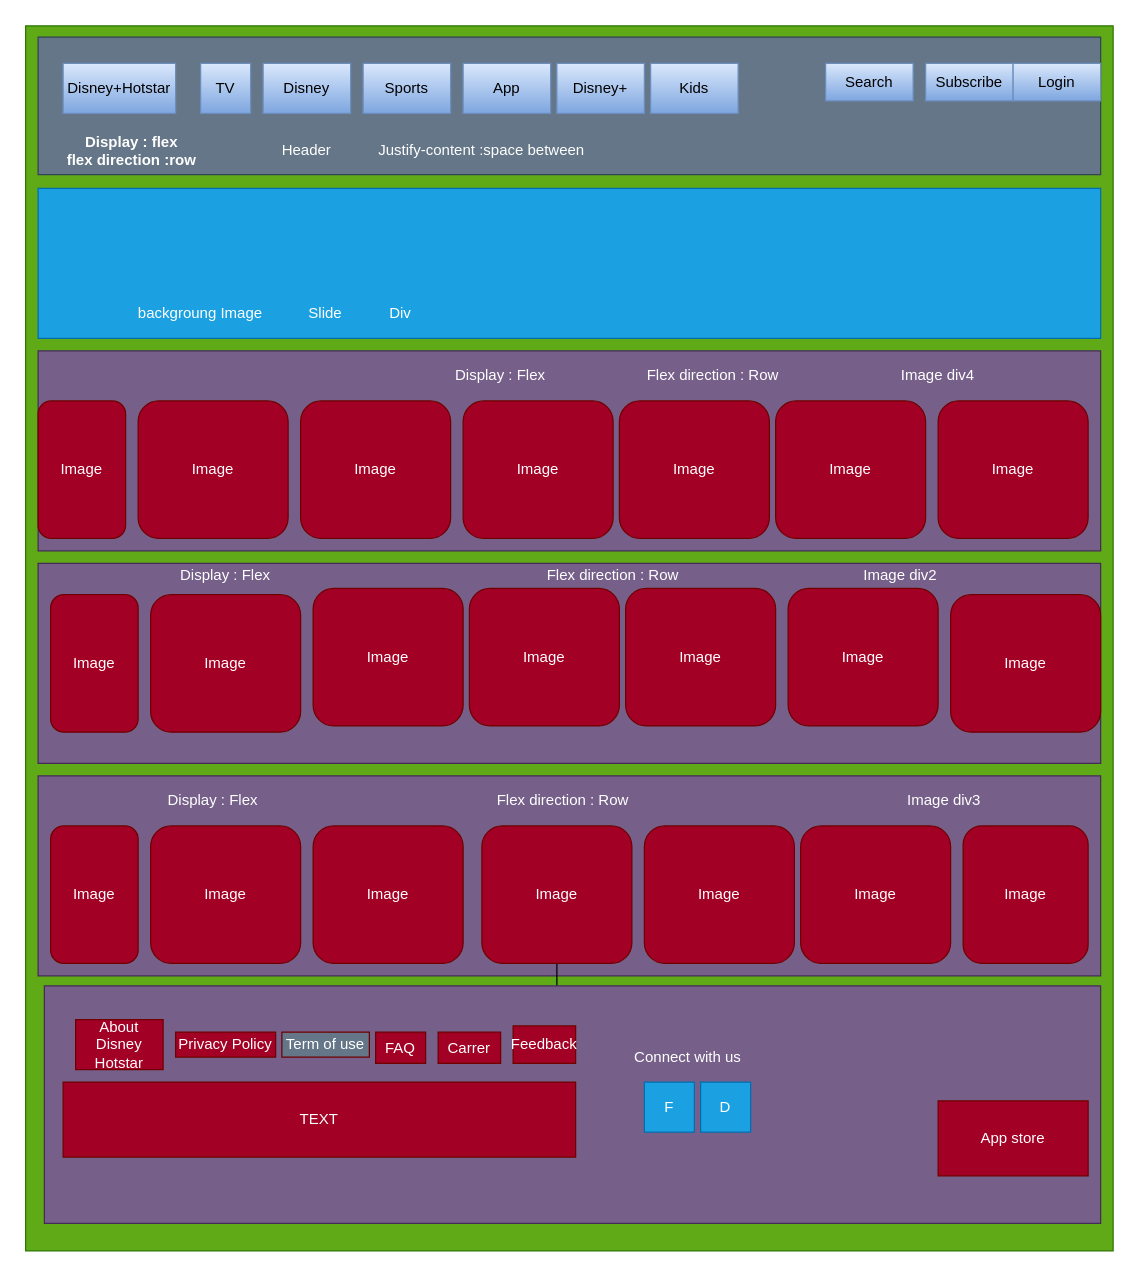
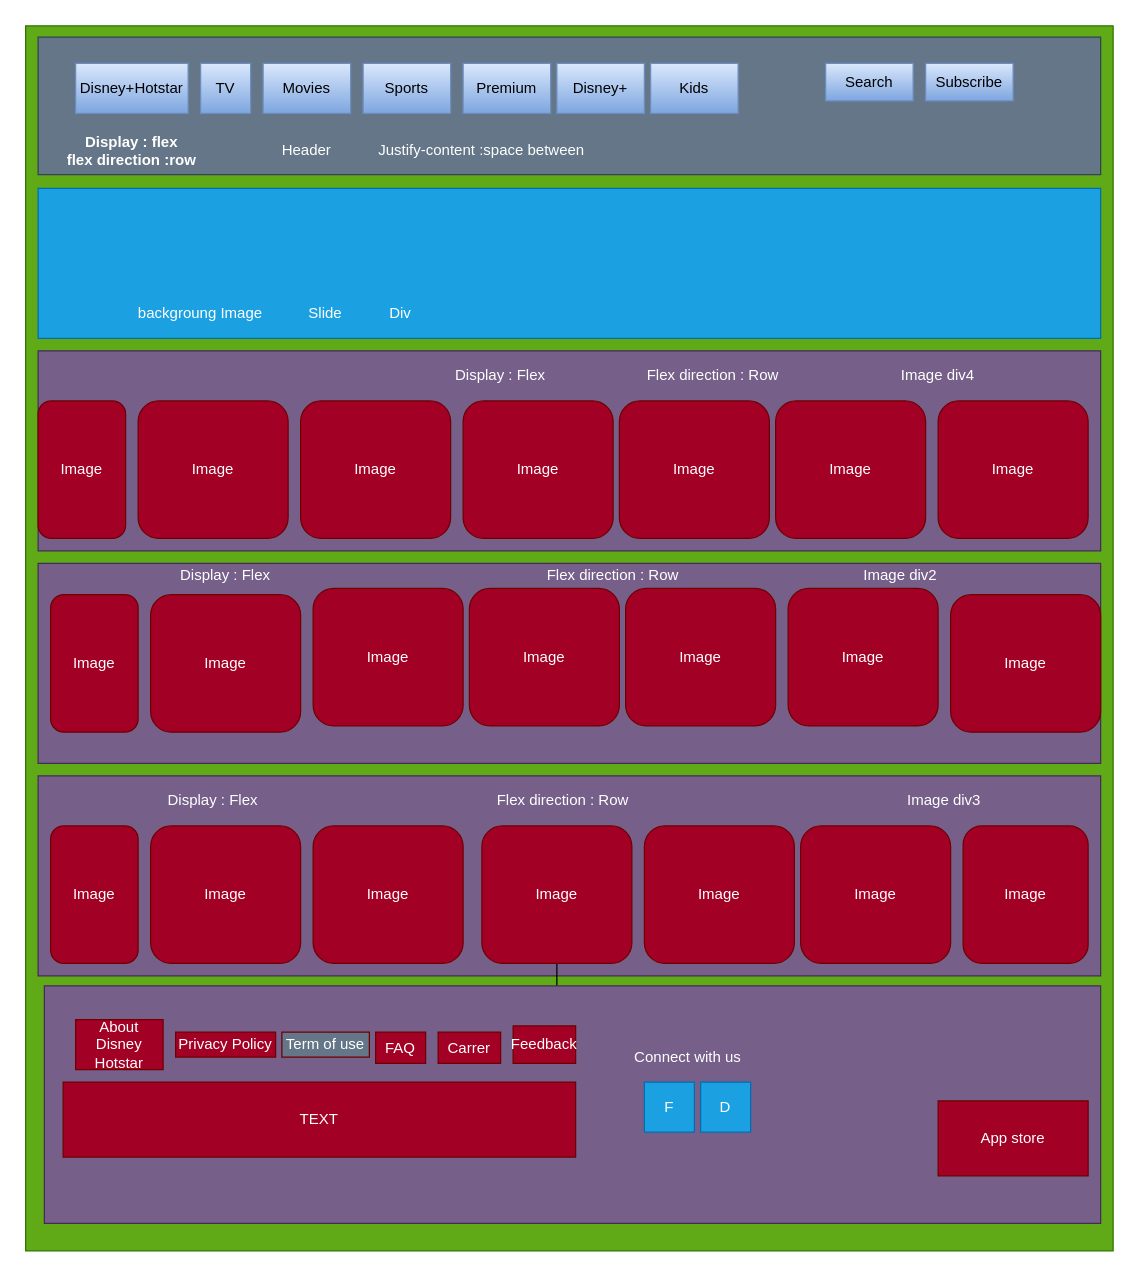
  <mxCell id="0" />
  <mxCell id="1" parent="0" />
  <mxCell id="2" value="" style="rounded=0;whiteSpace=wrap;html=1;fillColor=#60a917;strokeColor=#2D7600;fontColor=#ffffff;" parent="1" vertex="1"><mxGeometry y="20" width="870" height="980" as="geometry" x="20" /></mxCell>
  <mxCell id="3" value="" style="rounded=0;whiteSpace=wrap;html=1;fillColor=#647687;strokeColor=#314354;fontColor=#ffffff;" parent="1" vertex="1"><mxGeometry x="30" y="29" width="850" height="110" as="geometry" /></mxCell>
  <mxCell id="4" value="Kids" style="rounded=0;whiteSpace=wrap;html=1;gradientColor=#7ea6e0;fillColor=#dae8fc;strokeColor=#6c8ebf;" parent="1" vertex="1"><mxGeometry x="520" y="50" width="70" height="40" as="geometry" /></mxCell>
  <mxCell id="5" value="Search" style="rounded=0;whiteSpace=wrap;html=1;gradientColor=#7ea6e0;fillColor=#dae8fc;strokeColor=#6c8ebf;" parent="1" vertex="1"><mxGeometry x="660" y="50" width="70" height="30" as="geometry" /></mxCell>
  <mxCell id="6" value="Subscribe" style="rounded=0;whiteSpace=wrap;html=1;gradientColor=#7ea6e0;fillColor=#dae8fc;strokeColor=#6c8ebf;" parent="1" vertex="1"><mxGeometry x="740" y="50" width="70" height="30" as="geometry" /></mxCell>
- <mxCell id="7" value="Login" style="rounded=0;whiteSpace=wrap;html=1;gradientColor=#7ea6e0;fillColor=#dae8fc;strokeColor=#6c8ebf;" parent="1" vertex="1"><mxGeometry x="810" y="50" width="70" height="30" as="geometry" /></mxCell>
  <mxCell id="8" value="Disney+" style="rounded=0;whiteSpace=wrap;html=1;gradientColor=#7ea6e0;fillColor=#dae8fc;strokeColor=#6c8ebf;" parent="1" vertex="1"><mxGeometry x="445" y="50" width="70" height="40" as="geometry" /></mxCell>
- <mxCell id="9" value="App" style="rounded=0;whiteSpace=wrap;html=1;gradientColor=#7ea6e0;fillColor=#dae8fc;strokeColor=#6c8ebf;" parent="1" vertex="1"><mxGeometry x="370" y="50" width="70" height="40" as="geometry" /></mxCell>
+ <mxCell id="9" value="Premium" style="rounded=0;whiteSpace=wrap;html=1;gradientColor=#7ea6e0;fillColor=#dae8fc;strokeColor=#6c8ebf;" parent="1" vertex="1"><mxGeometry x="370" y="50" width="70" height="40" as="geometry" /></mxCell>
  <mxCell id="10" value="Sports" style="rounded=0;whiteSpace=wrap;html=1;gradientColor=#7ea6e0;fillColor=#dae8fc;strokeColor=#6c8ebf;" parent="1" vertex="1"><mxGeometry x="290" y="50" width="70" height="40" as="geometry" /></mxCell>
- <mxCell id="11" value="Disney" style="rounded=0;whiteSpace=wrap;html=1;gradientColor=#7ea6e0;fillColor=#dae8fc;strokeColor=#6c8ebf;" parent="1" vertex="1"><mxGeometry x="210" y="50" width="70" height="40" as="geometry" /></mxCell>
+ <mxCell id="11" value="Movies" style="rounded=0;whiteSpace=wrap;html=1;gradientColor=#7ea6e0;fillColor=#dae8fc;strokeColor=#6c8ebf;" parent="1" vertex="1"><mxGeometry x="210" y="50" width="70" height="40" as="geometry" /></mxCell>
  <mxCell id="12" value="TV" style="rounded=0;whiteSpace=wrap;html=1;gradientColor=#7ea6e0;fillColor=#dae8fc;strokeColor=#6c8ebf;" parent="1" vertex="1"><mxGeometry x="160" y="50" width="40" height="40" as="geometry" /></mxCell>
- <mxCell id="13" value="Disney+Hotstar" style="rounded=0;whiteSpace=wrap;html=1;gradientColor=#7ea6e0;fillColor=#dae8fc;strokeColor=#6c8ebf;" parent="1" vertex="1"><mxGeometry x="50" y="50" width="90" height="40" as="geometry" /></mxCell>
+ <mxCell id="13" value="Disney+Hotstar" style="rounded=0;whiteSpace=wrap;html=1;gradientColor=#7ea6e0;fillColor=#dae8fc;strokeColor=#6c8ebf;" parent="1" vertex="1"><mxGeometry x="60" y="50" width="90" height="40" as="geometry" /></mxCell>
  <mxCell id="14" value="&lt;div&gt;Display : flex&lt;/div&gt;&lt;div&gt;flex direction :row&lt;br&gt;&lt;/div&gt;" style="text;html=1;strokeColor=none;fillColor=none;align=center;verticalAlign=middle;whiteSpace=wrap;rounded=0;fontColor=#FFFFFF;fontStyle=1" parent="1" vertex="1"><mxGeometry x="40" y="110" width="130" height="20" as="geometry" /></mxCell>
  <mxCell id="15" value="Header" style="text;html=1;strokeColor=none;fillColor=none;align=center;verticalAlign=middle;whiteSpace=wrap;rounded=0;fontColor=#FFFFFF;" parent="1" vertex="1"><mxGeometry x="165" y="110" width="160" height="20" as="geometry" /></mxCell>
  <mxCell id="16" value="Justify-content :space between" style="text;html=1;strokeColor=none;fillColor=none;align=center;verticalAlign=middle;whiteSpace=wrap;rounded=0;fontColor=#FFFFFF;" parent="1" vertex="1"><mxGeometry x="300" y="110" width="170" height="20" as="geometry" /></mxCell>
  <mxCell id="17" value="" style="rounded=0;whiteSpace=wrap;html=1;fontColor=#ffffff;fillColor=#1ba1e2;strokeColor=#006EAF;" parent="1" vertex="1"><mxGeometry x="30" y="150" width="850" height="120" as="geometry" /></mxCell>
  <mxCell id="18" value="backgroung Image" style="text;html=1;strokeColor=none;fillColor=none;align=center;verticalAlign=middle;whiteSpace=wrap;rounded=0;fontColor=#FFFFFF;" parent="1" vertex="1"><mxGeometry x="70" y="240" width="180" height="20" as="geometry" /></mxCell>
  <mxCell id="19" value="Slide" style="text;html=1;strokeColor=none;fillColor=none;align=center;verticalAlign=middle;whiteSpace=wrap;rounded=0;fontColor=#FFFFFF;" parent="1" vertex="1"><mxGeometry x="240" y="240" width="40" height="20" as="geometry" /></mxCell>
  <mxCell id="20" value="Div" style="text;html=1;strokeColor=none;fillColor=none;align=center;verticalAlign=middle;whiteSpace=wrap;rounded=0;fontColor=#FFFFFF;" parent="1" vertex="1"><mxGeometry x="300" y="240" width="40" height="20" as="geometry" /></mxCell>
  <mxCell id="21" value="" style="rounded=0;whiteSpace=wrap;html=1;fillColor=#76608a;strokeColor=#432D57;fontColor=#ffffff;" parent="1" vertex="1"><mxGeometry x="30" y="280" width="850" height="160" as="geometry" /></mxCell>
  <mxCell id="22" value="" style="rounded=0;whiteSpace=wrap;html=1;fontColor=#ffffff;fillColor=#76608a;strokeColor=#432D57;" parent="1" vertex="1"><mxGeometry x="30" y="620" width="850" height="160" as="geometry" /></mxCell>
  <mxCell id="23" value="" style="rounded=0;whiteSpace=wrap;html=1;fontColor=#ffffff;fillColor=#76608a;strokeColor=#432D57;" parent="1" vertex="1"><mxGeometry x="30" y="450" width="850" height="160" as="geometry" /></mxCell>
  <mxCell id="24" value="Image" style="rounded=1;whiteSpace=wrap;html=1;fontColor=#ffffff;fillColor=#a20025;strokeColor=#6F0000;" parent="1" vertex="1"><mxGeometry x="750" y="320" width="120" height="110" as="geometry" /></mxCell>
  <mxCell id="25" value="Image" style="rounded=1;whiteSpace=wrap;html=1;fontColor=#ffffff;fillColor=#a20025;strokeColor=#6F0000;" parent="1" vertex="1"><mxGeometry x="40" y="475" width="70" height="110" as="geometry" /></mxCell>
  <mxCell id="26" value="Image" style="rounded=1;whiteSpace=wrap;html=1;fontColor=#ffffff;fillColor=#a20025;strokeColor=#6F0000;" parent="1" vertex="1"><mxGeometry x="760" y="475" width="120" height="110" as="geometry" /></mxCell>
  <mxCell id="27" value="Image" style="rounded=1;whiteSpace=wrap;html=1;fontColor=#ffffff;fillColor=#a20025;strokeColor=#6F0000;" parent="1" vertex="1"><mxGeometry x="770" y="660" width="100" height="110" as="geometry" /></mxCell>
  <mxCell id="28" value="Image" style="rounded=1;whiteSpace=wrap;html=1;fontColor=#ffffff;fillColor=#a20025;strokeColor=#6F0000;" parent="1" vertex="1"><mxGeometry x="640" y="660" width="120" height="110" as="geometry" /></mxCell>
  <mxCell id="29" value="Image" style="rounded=1;whiteSpace=wrap;html=1;fontColor=#ffffff;fillColor=#a20025;strokeColor=#6F0000;" parent="1" vertex="1"><mxGeometry x="515" y="660" width="120" height="110" as="geometry" /></mxCell>
  <mxCell id="30" value="" style="edgeStyle=orthogonalEdgeStyle;rounded=0;orthogonalLoop=1;jettySize=auto;html=1;fontColor=#FFFFFF;" parent="1" source="31" target="64" edge="1"><mxGeometry relative="1" as="geometry" /></mxCell>
  <mxCell id="31" value="Image" style="rounded=1;whiteSpace=wrap;html=1;fontColor=#ffffff;fillColor=#a20025;strokeColor=#6F0000;" parent="1" vertex="1"><mxGeometry x="385" y="660" width="120" height="110" as="geometry" /></mxCell>
  <mxCell id="32" value="Image" style="rounded=1;whiteSpace=wrap;html=1;fontColor=#ffffff;fillColor=#a20025;strokeColor=#6F0000;" parent="1" vertex="1"><mxGeometry x="250" y="660" width="120" height="110" as="geometry" /></mxCell>
  <mxCell id="33" value="Image" style="rounded=1;whiteSpace=wrap;html=1;fontColor=#ffffff;fillColor=#a20025;strokeColor=#6F0000;" parent="1" vertex="1"><mxGeometry x="250" y="470" width="120" height="110" as="geometry" /></mxCell>
  <mxCell id="34" value="Image" style="rounded=1;whiteSpace=wrap;html=1;fontColor=#ffffff;fillColor=#a20025;strokeColor=#6F0000;" parent="1" vertex="1"><mxGeometry x="120" y="660" width="120" height="110" as="geometry" /></mxCell>
  <mxCell id="35" value="Image" style="rounded=1;whiteSpace=wrap;html=1;fontColor=#ffffff;fillColor=#a20025;strokeColor=#6F0000;" parent="1" vertex="1"><mxGeometry x="120" y="475" width="120" height="110" as="geometry" /></mxCell>
  <mxCell id="36" value="Image" style="rounded=1;whiteSpace=wrap;html=1;fontColor=#ffffff;fillColor=#a20025;strokeColor=#6F0000;" parent="1" vertex="1"><mxGeometry x="110" y="320" width="120" height="110" as="geometry" /></mxCell>
  <mxCell id="37" value="Image" style="rounded=1;whiteSpace=wrap;html=1;fontColor=#ffffff;fillColor=#a20025;strokeColor=#6F0000;" parent="1" vertex="1"><mxGeometry x="630" y="470" width="120" height="110" as="geometry" /></mxCell>
  <mxCell id="38" value="Image" style="rounded=1;whiteSpace=wrap;html=1;fontColor=#ffffff;fillColor=#a20025;strokeColor=#6F0000;" parent="1" vertex="1"><mxGeometry x="500" y="470" width="120" height="110" as="geometry" /></mxCell>
  <mxCell id="39" value="Image" style="rounded=1;whiteSpace=wrap;html=1;fontColor=#ffffff;fillColor=#a20025;strokeColor=#6F0000;" parent="1" vertex="1"><mxGeometry x="375" y="470" width="120" height="110" as="geometry" /></mxCell>
  <mxCell id="40" value="Image" style="rounded=1;whiteSpace=wrap;html=1;fontColor=#ffffff;fillColor=#a20025;strokeColor=#6F0000;" parent="1" vertex="1"><mxGeometry x="240" y="320" width="120" height="110" as="geometry" /></mxCell>
  <mxCell id="41" value="Image" style="rounded=1;whiteSpace=wrap;html=1;fontColor=#ffffff;fillColor=#a20025;strokeColor=#6F0000;" parent="1" vertex="1"><mxGeometry x="370" y="320" width="120" height="110" as="geometry" /></mxCell>
  <mxCell id="42" value="Image" style="rounded=1;whiteSpace=wrap;html=1;fontColor=#ffffff;fillColor=#a20025;strokeColor=#6F0000;" parent="1" vertex="1"><mxGeometry x="495" y="320" width="120" height="110" as="geometry" /></mxCell>
  <mxCell id="43" value="Image" style="rounded=1;whiteSpace=wrap;html=1;fontColor=#ffffff;fillColor=#a20025;strokeColor=#6F0000;" parent="1" vertex="1"><mxGeometry x="620" y="320" width="120" height="110" as="geometry" /></mxCell>
  <mxCell id="44" value="Image" style="rounded=1;whiteSpace=wrap;html=1;fontColor=#ffffff;fillColor=#a20025;strokeColor=#6F0000;" parent="1" vertex="1"><mxGeometry x="30" y="320" width="70" height="110" as="geometry" /></mxCell>
  <mxCell id="45" value="Image" style="rounded=1;whiteSpace=wrap;html=1;fontColor=#ffffff;fillColor=#a20025;strokeColor=#6F0000;" parent="1" vertex="1"><mxGeometry x="40" y="660" width="70" height="110" as="geometry" /></mxCell>
  <mxCell id="46" value="Display : Flex" style="text;html=1;strokeColor=none;fillColor=none;align=center;verticalAlign=middle;whiteSpace=wrap;rounded=0;fontColor=#FFFFFF;" parent="1" vertex="1"><mxGeometry x="360" y="290" width="80" height="20" as="geometry" /></mxCell>
  <mxCell id="47" value="Flex direction : Row" style="text;html=1;strokeColor=none;fillColor=none;align=center;verticalAlign=middle;whiteSpace=wrap;rounded=0;fontColor=#FFFFFF;" parent="1" vertex="1"><mxGeometry x="490" y="290" width="160" height="20" as="geometry" /></mxCell>
  <mxCell id="48" value="Image div4" style="text;html=1;strokeColor=none;fillColor=none;align=center;verticalAlign=middle;whiteSpace=wrap;rounded=0;fontColor=#FFFFFF;" parent="1" vertex="1"><mxGeometry x="630" y="290" width="240" height="20" as="geometry" /></mxCell>
  <mxCell id="49" value="Image div3" style="text;html=1;strokeColor=none;fillColor=none;align=center;verticalAlign=middle;whiteSpace=wrap;rounded=0;fontColor=#FFFFFF;" parent="1" vertex="1"><mxGeometry x="635" y="630" width="240" height="20" as="geometry" /></mxCell>
  <mxCell id="50" value="Image div2" style="text;html=1;strokeColor=none;fillColor=none;align=center;verticalAlign=middle;whiteSpace=wrap;rounded=0;fontColor=#FFFFFF;" parent="1" vertex="1"><mxGeometry x="600" y="450" width="240" height="20" as="geometry" /></mxCell>
  <mxCell id="51" value="Flex direction : Row" style="text;html=1;strokeColor=none;fillColor=none;align=center;verticalAlign=middle;whiteSpace=wrap;rounded=0;fontColor=#FFFFFF;" parent="1" vertex="1"><mxGeometry x="370" y="630" width="160" height="20" as="geometry" /></mxCell>
  <mxCell id="52" value="Flex direction : Row" style="text;html=1;strokeColor=none;fillColor=none;align=center;verticalAlign=middle;whiteSpace=wrap;rounded=0;fontColor=#FFFFFF;" parent="1" vertex="1"><mxGeometry x="410" y="450" width="160" height="20" as="geometry" /></mxCell>
  <mxCell id="53" value="Display : Flex" style="text;html=1;strokeColor=none;fillColor=none;align=center;verticalAlign=middle;whiteSpace=wrap;rounded=0;fontColor=#FFFFFF;" parent="1" vertex="1"><mxGeometry x="130" y="630" width="80" height="20" as="geometry" /></mxCell>
  <mxCell id="54" value="Display : Flex" style="text;html=1;strokeColor=none;fillColor=none;align=center;verticalAlign=middle;whiteSpace=wrap;rounded=0;fontColor=#FFFFFF;" parent="1" vertex="1"><mxGeometry x="140" y="450" width="80" height="20" as="geometry" /></mxCell>
  <mxCell id="55" value="" style="rounded=0;whiteSpace=wrap;html=1;fontColor=#ffffff;fillColor=#76608a;strokeColor=#432D57;" parent="1" vertex="1"><mxGeometry x="35" y="788" width="845" height="190" as="geometry" /></mxCell>
  <mxCell id="56" value="F" style="rounded=0;whiteSpace=wrap;html=1;fontColor=#ffffff;fillColor=#1ba1e2;strokeColor=#006EAF;" parent="1" vertex="1"><mxGeometry x="515" y="865" width="40" height="40" as="geometry" /></mxCell>
  <mxCell id="57" value="D" style="rounded=0;whiteSpace=wrap;html=1;fontColor=#ffffff;fillColor=#1ba1e2;strokeColor=#006EAF;" parent="1" vertex="1"><mxGeometry x="560" y="865" width="40" height="40" as="geometry" /></mxCell>
  <mxCell id="58" value="Connect with us" style="text;html=1;strokeColor=none;fillColor=none;align=center;verticalAlign=middle;whiteSpace=wrap;rounded=0;fontColor=#FFFFFF;" parent="1" vertex="1"><mxGeometry x="495" y="835" width="110" height="20" as="geometry" /></mxCell>
  <mxCell id="59" value="App store" style="rounded=0;whiteSpace=wrap;html=1;fontColor=#ffffff;fillColor=#a20025;strokeColor=#6F0000;" parent="1" vertex="1"><mxGeometry x="750" y="880" width="120" height="60" as="geometry" /></mxCell>
  <mxCell id="60" value="About Disney Hotstar" style="rounded=0;whiteSpace=wrap;html=1;fontColor=#ffffff;fillColor=#a20025;strokeColor=#6F0000;" parent="1" vertex="1"><mxGeometry x="60" y="815" width="70" height="40" as="geometry" /></mxCell>
  <mxCell id="61" value="FAQ" style="rounded=0;whiteSpace=wrap;html=1;fontColor=#ffffff;fillColor=#a20025;strokeColor=#6F0000;" parent="1" vertex="1"><mxGeometry x="300" y="825" width="40" height="25" as="geometry" /></mxCell>
  <mxCell id="62" value="Privacy Policy " style="rounded=0;whiteSpace=wrap;html=1;fontColor=#ffffff;fillColor=#a20025;strokeColor=#6F0000;" parent="1" vertex="1"><mxGeometry x="140" y="825" width="80" height="20" as="geometry" /></mxCell>
  <mxCell id="63" value="Term of use" style="rounded=0;whiteSpace=wrap;html=1;fontColor=#ffffff;fillColor=#647687;strokeColor=#6F0000;" parent="1" vertex="1"><mxGeometry x="225" y="825" width="70" height="20" as="geometry" /></mxCell>
  <mxCell id="64" value="Feedback " style="rounded=0;whiteSpace=wrap;html=1;fontColor=#ffffff;fillColor=#a20025;strokeColor=#6F0000;" parent="1" vertex="1"><mxGeometry x="410" y="820" width="50" height="30" as="geometry" /></mxCell>
  <mxCell id="65" value="Carrer" style="rounded=0;whiteSpace=wrap;html=1;fontColor=#ffffff;fillColor=#a20025;strokeColor=#6F0000;" parent="1" vertex="1"><mxGeometry x="350" y="825" width="50" height="25" as="geometry" /></mxCell>
  <mxCell id="66" value="TEXT" style="rounded=0;whiteSpace=wrap;html=1;fontColor=#ffffff;fillColor=#a20025;strokeColor=#6F0000;" parent="1" vertex="1"><mxGeometry x="50" y="865" width="410" height="60" as="geometry" /></mxCell>
